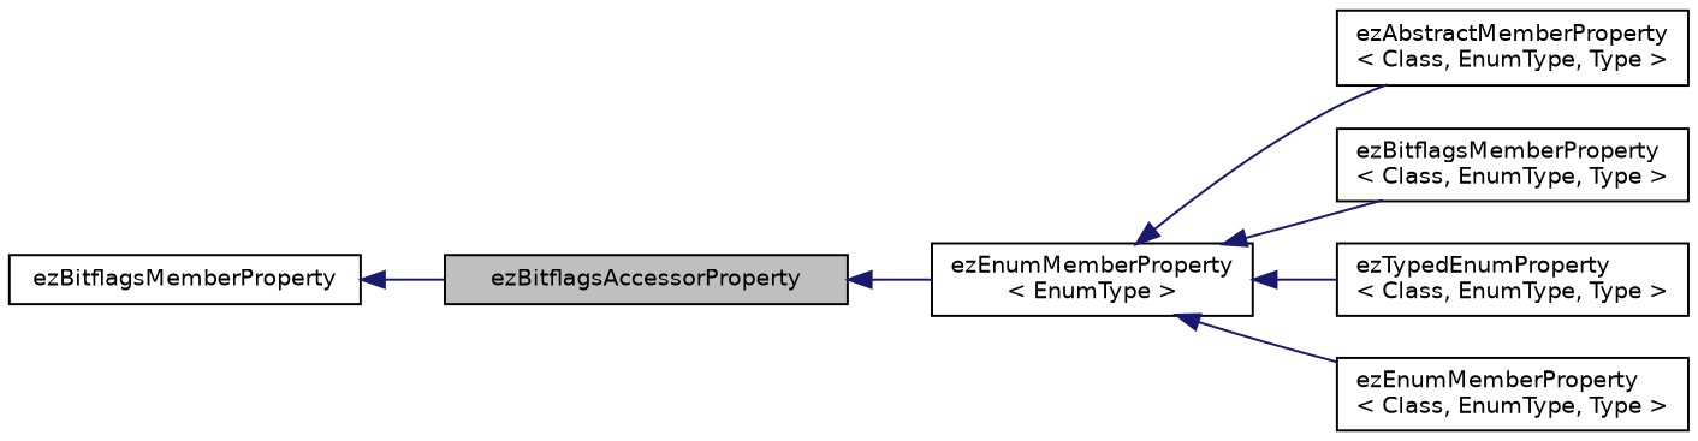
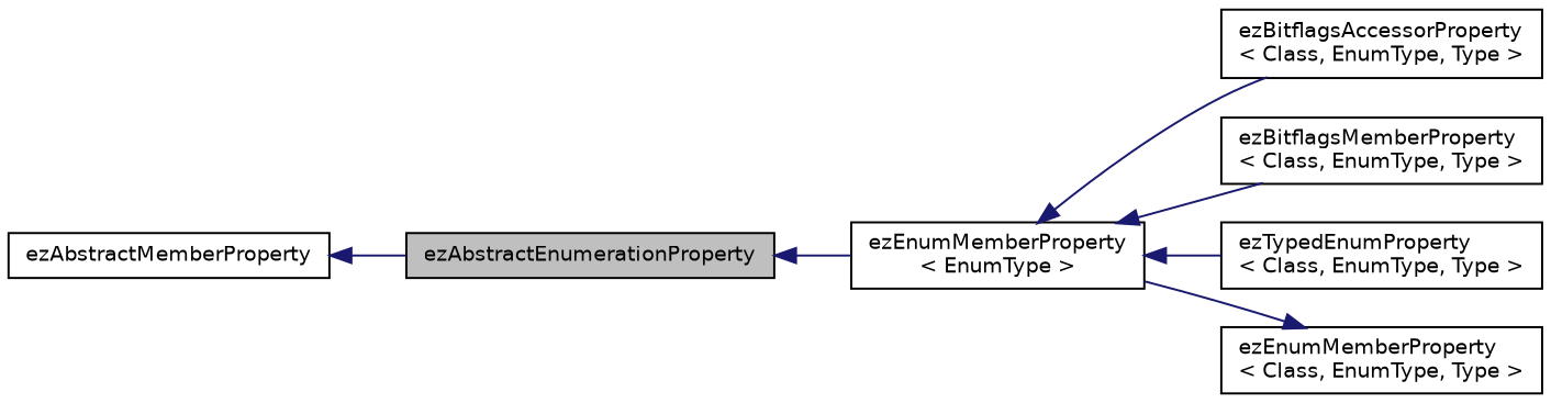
  digraph {
    rankdir=LR
    node [color=black fillcolor=white fontname=Helvetica fontsize=10 shape=record style=filled]
    edge [color=midnightblue dir=back fontname=Helvetica fontsize=10 labelfontname=Helvetica labelfontsize=10 style=solid]
-   n1 [fillcolor=grey75 fontcolor=black height=0.2 label=ezBitflagsAccessorProperty width=0.4]
+   n1 [fillcolor=grey75 fontcolor=black height=0.2 label=ezAbstractEnumerationProperty width=0.4]
    n2 [height=0.2 label="ezEnumMemberProperty\l\< EnumType \>" width=0.4]
-   n3 [height=0.2 label="ezAbstractMemberProperty\l\< Class, EnumType, Type \>" width=0.4]
+   n3 [height=0.2 label="ezBitflagsAccessorProperty\l\< Class, EnumType, Type \>" width=0.4]
    n4 [height=0.2 label="ezBitflagsMemberProperty\l\< Class, EnumType, Type \>" width=0.4]
    n5 [height=0.2 label="ezTypedEnumProperty\l\< Class, EnumType, Type \>" width=0.4]
    n6 [height=0.2 label="ezEnumMemberProperty\l\< Class, EnumType, Type \>" width=0.4]
-   n7 [height=0.2 label=ezBitflagsMemberProperty width=0.4]
+   n7 [height=0.2 label=ezAbstractMemberProperty width=0.4]
    n1 -> n2
    n2 -> n3
    n2 -> n4
    n2 -> n5
-   n2 -> n6
+   n6 -> n2
    n7 -> n1
  }
